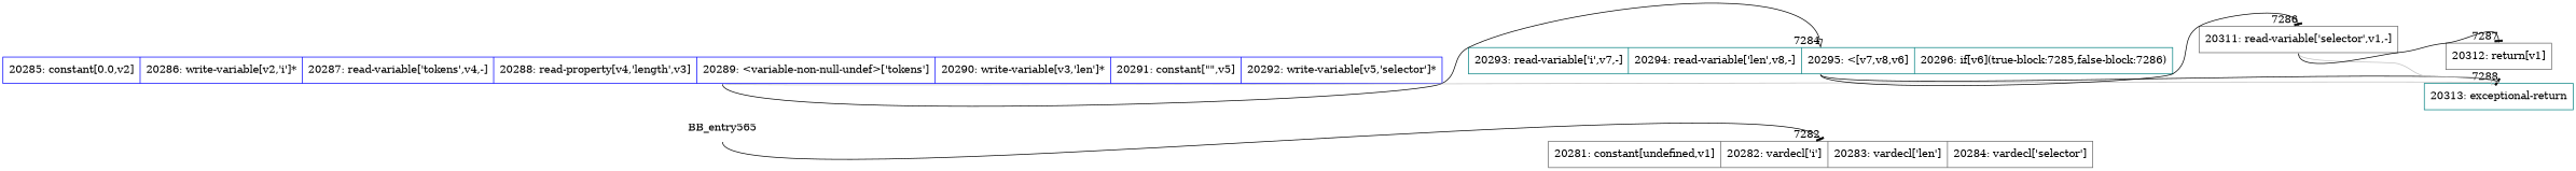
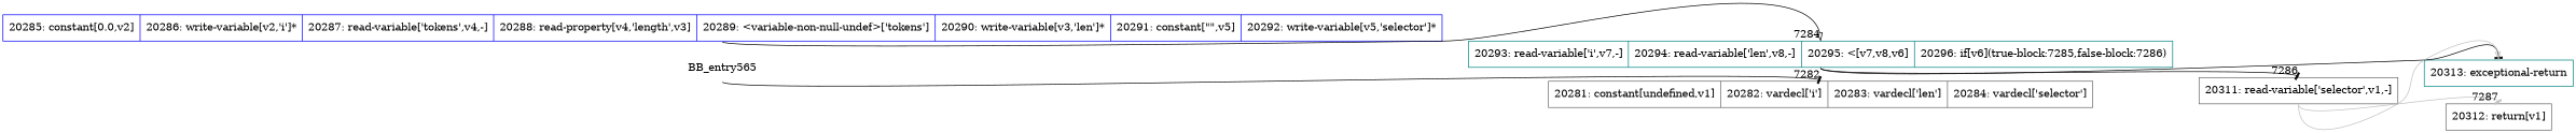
  digraph {
    rankdir=LR
    node [color=gray40 shape=record]
    edge [arrowhead=tee headport=n tailport=s]
    n1 [label=BB_entry565 shape=none]
    n2 [label="{20281: constant[undefined,v1]|20282: vardecl['i']|20283: vardecl['len']|20284: vardecl['selector']}"]
    n3 [color=blue label="{20285: constant[0.0,v2]|20286: write-variable[v2,'i']*|20287: read-variable['tokens',v4,-]|20288: read-property[v4,'length',v3]|20289: \<variable-non-null-undef\>['tokens']|20290: write-variable[v3,'len']*|20291: constant[\"\",v5]|20292: write-variable[v5,'selector']*}"]
    n4 [color=teal label="{20293: read-variable['i',v7,-]|20294: read-variable['len',v8,-]|20295: \<[v7,v8,v6]|20296: if[v6](true-block:7285,false-block:7286)}"]
    n5 [color=teal label="{20313: exceptional-return}"]
    n6 [label="{20311: read-variable['selector',v1,-]}"]
    n7 [label="{20312: return[v1]}"]
    n1 -> n2 [headlabel="    7282"]
    n3 -> n4 [arrowhead=onormal headlabel="      7284"]
-   n3 -> n5 [arrowhead=onormal color=gray headlabel="      7288"]
    n4 -> n5 [color=black]
    n4 -> n6 [headlabel="      7286"]
    n6 -> n5 [arrowhead=onormal color=gray]
-   n6 -> n7 [headlabel="      7287"]
+   n6 -> n7 [headlabel="      7287" color=gray]
  }
